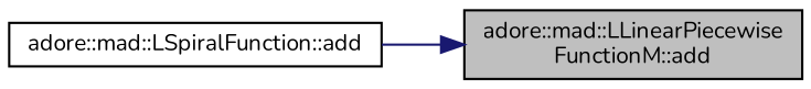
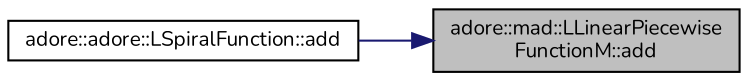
  digraph {
    rankdir=RL
    fontname=Nunito
    node [color=black fontname=Nunito fontsize=10 shape=record style=filled]
    n1 [fillcolor=grey75 fontcolor=black height=0.2 label="adore::mad::LLinearPiecewise\lFunctionM::add" width=0.4]
-   n2 [fillcolor=white height=0.2 label="adore::mad::LSpiralFunction::add" width=0.4]
+   n2 [fillcolor=white height=0.2 label="adore::adore::LSpiralFunction::add" width=0.4]
    n1 -> n2 [color=midnightblue dir=back fontname=Nunito fontsize=10 labelfontname=Helvetica labelfontsize=10 style=solid]
  }
